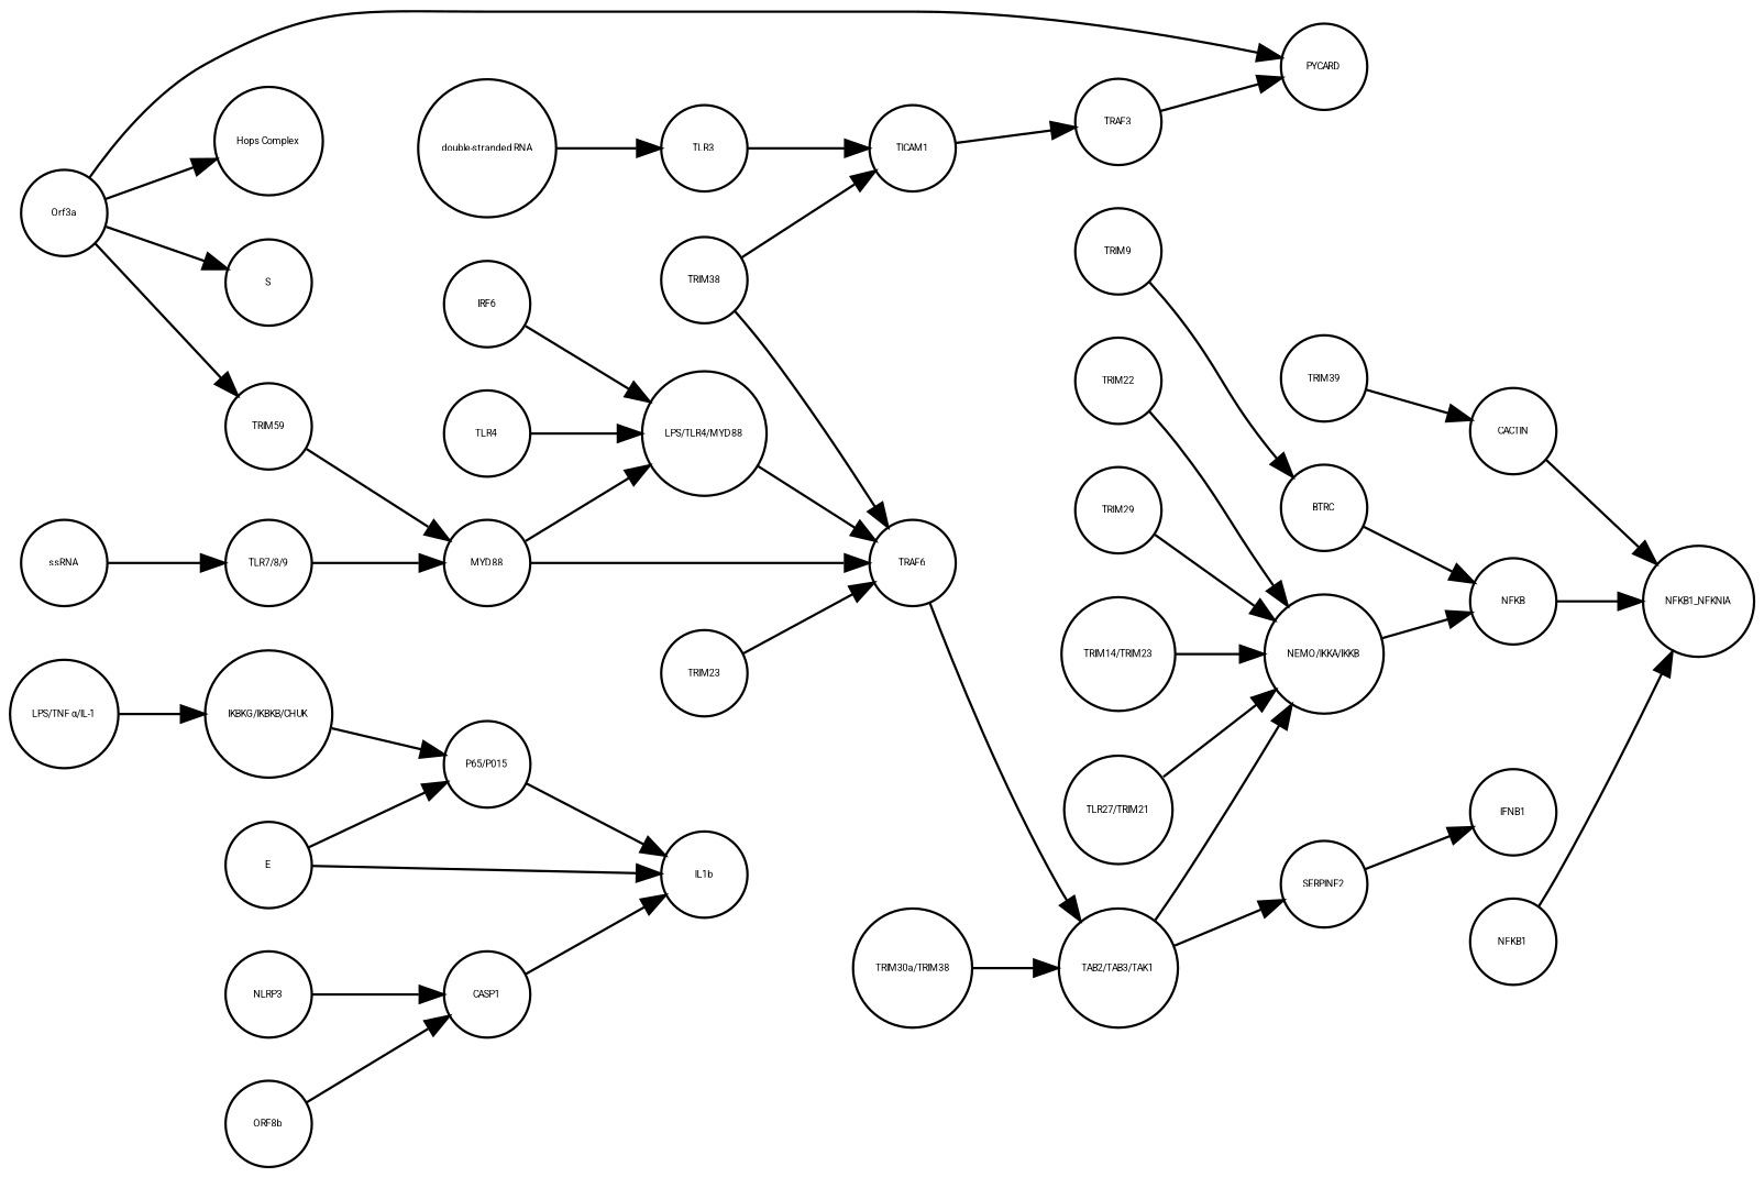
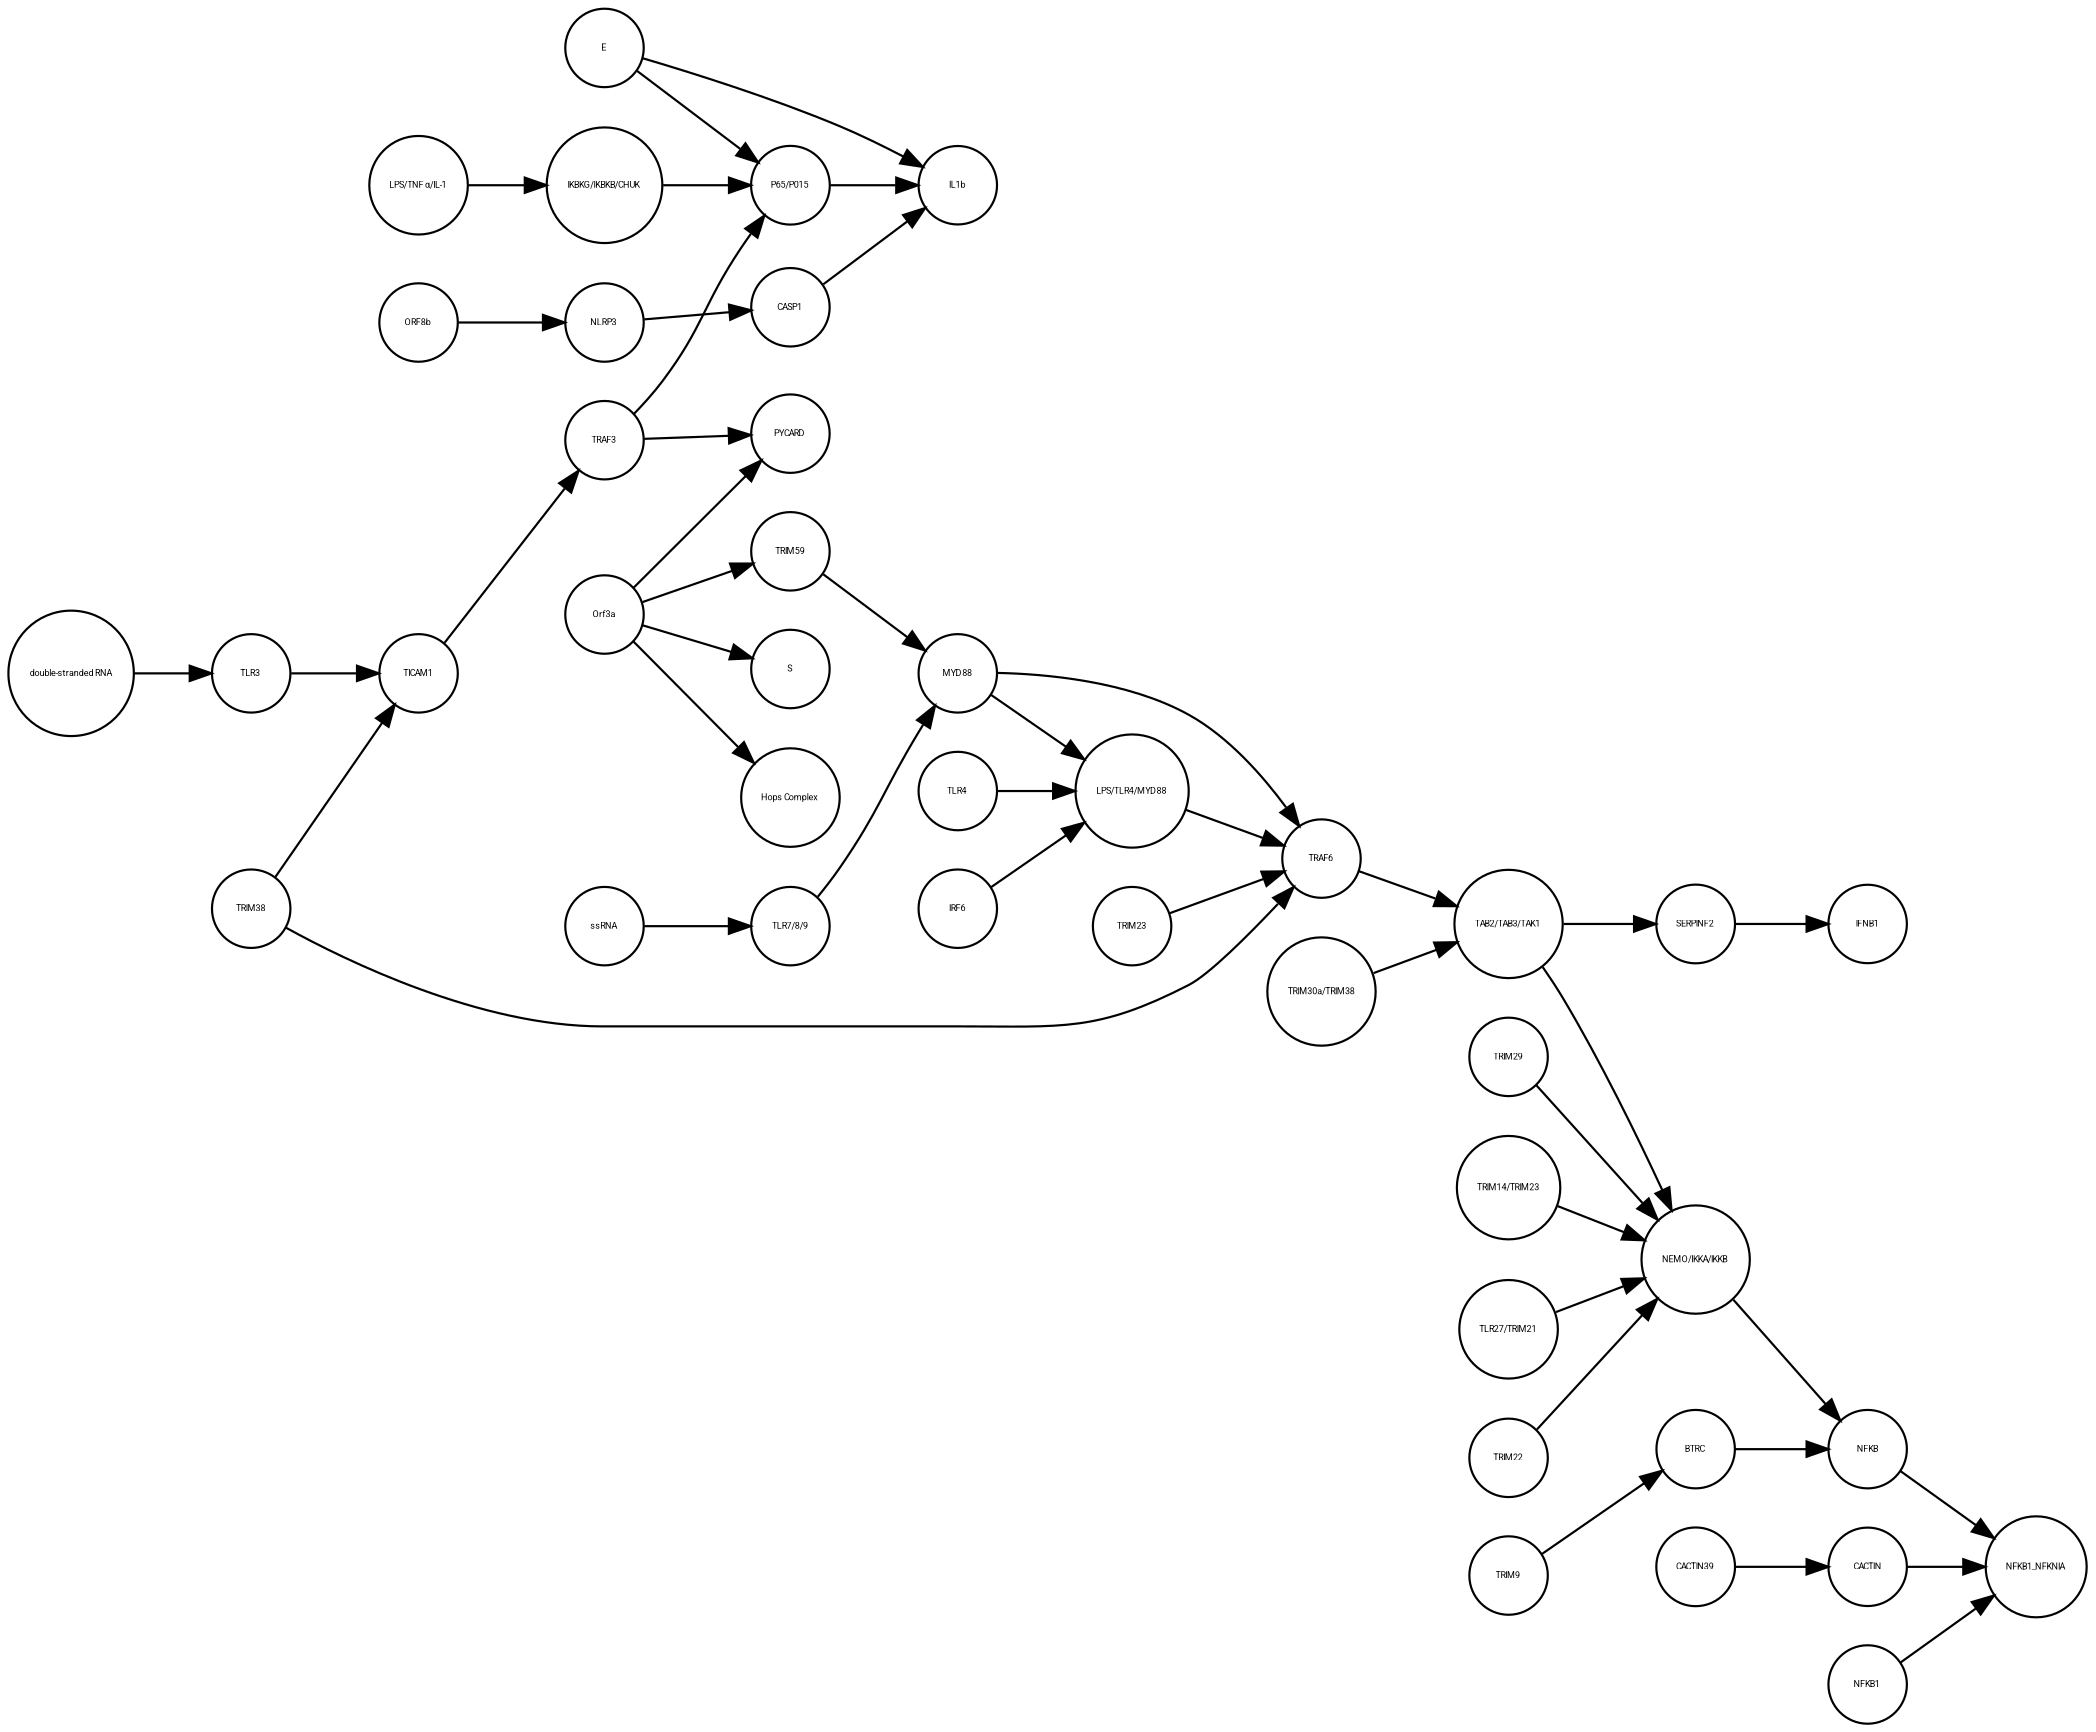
  strict digraph {
    fontname=Roboto
    rankdir=LR
    node [bipartite=0 cls=macromolecule fontname=Roboto fontsize=4 shape=circle]
    edge [fontname=Roboto interaction_type="necessary stimulation"]
    n1 [annotation="urn_miriam_hgnc_9955|urn_miriam_hgnc_7794" cls=complex label="P65/P015"]
    n2 [annotation=urn_miriam_hgnc_5992 label=IL1b]
    n3 [cls=complex label=NFKB1_NFKNIA]
    n4 [annotation=urn_miriam_hgnc_16379 label=TRIM22]
    n5 [annotation="urn_miriam_hgnc_5961|urn_miriam_hgnc_5960|urn_miriam_hgnc_1974" cls=complex label="NEMO/IKKA/IKKB"]
    n6 [annotation=urn_miriam_hgnc_7797 label=NFKB]
    n7 [annotation=urn_miriam_hgnc_7794 label=NFKB1]
    n8 [annotation=urn_miriam_uniprot_P0DTC2 label=S]
    n9 [annotation="urn_miriam_hgnc_15633|urn_miriam_hgnc_15632|urn_miriam_hgnc_15631" cls=complex label="TLR7/8/9"]
    n10 [annotation=urn_miriam_hgnc_7562 label=MYD88]
    n11 [annotation="urn_miriam_hgnc_6121|urn_miriam_hgnc_11850|urn_miriam_hgnc_7562" cls=complex label="LPS/TLR4/MYD88"]
    n12 [annotation=urn_miriam_hgnc_12036 label=TRAF6]
    n13 [annotation="urn_miriam_hgnc_5961|urn_miriam_hgnc_5960|urn_miriam_hgnc_1974" cls=complex label="IKBKG/IKBKB/CHUK"]
    n14 [cls="nucleic acid feature" label=ssRNA]
    n15 [annotation="urn_miriam_hgnc_17075|urn_miriam_hgnc_30681|urn_miriam_hgnc_6859" cls=complex label="TAB2/TAB3/TAK1"]
    n16 [annotation=urn_miriam_hgnc_9075 label=SERPINF2]
    n17 [annotation=urn_miriam_hgnc_5434 label=IFNB1]
    n18 [annotation=urn_miriam_hgnc_660 label=TRIM23]
    n19 [annotation=urn_miriam_hgnc_10059 label=TRIM38]
    n20 [annotation=urn_miriam_hgnc_18348 label=TICAM1]
    n21 [annotation=urn_miriam_hgnc_12033 label=TRAF3]
    n22 [cls="macromolecule multimer" label=PYCARD]
    n23 [annotation="urn_miriam_hgnc_10059|urn_miriam_uniprot_P15533" cls=complex label="TRIM30a/TRIM38"]
    n24 [annotation="urn_miriam_pubmed_22588174|urn_miriam_hgnc_30834" label=TRIM59]
    n25 [annotation=urn_miriam_hgnc_17274 label=TRIM29]
    n26 [annotation="urn_miriam_hgnc_16283|urn_miriam_hgnc_660" cls=complex label="TRIM14/TRIM23"]
    n27 [annotation=urn_miriam_hgnc_29938 label=CACTIN]
    n28 [cls="nucleic acid feature" label="double-stranded RNA"]
    n29 [annotation=urn_miriam_hgnc_11849 label=TLR3]
    n30 [label=TLR4]
    n31 [annotation="urn_miriam_hgnc_6121|urn_miriam_hgnc_11916|urn_miriam_hgnc_5991" cls=complex label="LPS/TNF α/IL-1"]
    n32 [annotation=urn_miriam_ncbiprotein_1796318600 label=E]
    n33 [annotation=urn_miriam_hgnc_16288 label=TRIM9]
    n34 [annotation=urn_miriam_hgnc_1144 label=BTRC]
    n35 [annotation="urn_miriam_uniprot_J9TC74|urn_miriam_hgnc_14583|urn_miriam_hgnc_20593|urn_miriam_hgnc_24048|urn_miriam_hgnc_5013|urn_miriam_hgnc_20266" cls=complex label="Hops Complex"]
    n36 [cls="macromolecule multimer" label=NLRP3]
    n37 [annotation=urn_miriam_hgnc_1499 label=CASP1]
    n38 [annotation="urn_miriam_hgnc_9975|urn_miriam_hgnc_11312" cls=complex label="TLR27/TRIM21"]
    n39 [annotation=urn_miriam_ncbiprotein_BCD58760 label=ORF8b]
    n40 [annotation=urn_miriam_uniprot_P0DTC3 label=Orf3a]
    n41 [label=IRF6]
-   n42 [annotation=urn_miriam_hgnc_10065 label=TRIM39]
+   n42 [annotation=urn_miriam_hgnc_10065 label=CACTIN39]
    n1 -> n2 [annotation=urn_miriam_pubmed_31034780 interaction_type=stimulation]
    n4 -> n5 [annotation="urn_miriam_pubmed_23758787|urn_miriam_pubmed_23408607|urn_miriam_pubmed_26358190|urn_miriam_pubmed_27695001|urn_miriam_pubmed_24379373|urn_miriam_pubmed_20724660" interaction_type=inhibition]
    n5 -> n6 [annotation=urn_miriam_pubmed_21135871 interaction_type=catalysis]
    n6 -> n3 [interaction_type=production]
    n7 -> n3 [interaction_type=production]
    n9 -> n10 [annotation=urn_miriam_pubmed_15361868]
    n10 -> n11 [interaction_type=production]
    n10 -> n12 [annotation="urn_miriam_pubmed_15361868|urn_miriam_pubmed_22539786|urn_miriam_pubmed_20724660"]
    n11 -> n12 [annotation=urn_miriam_pubmed_23758787 interaction_type=catalysis]
    n12 -> n15 [annotation="urn_miriam_pubmed_23758787|urn_miriam_pubmed_25172371|urn_miriam_pubmed_18345001"]
    n13 -> n1 [annotation="urn_miriam_pubmed_31034780|urn_miriam_pubmed_32172672" interaction_type=catalysis]
    n14 -> n9 [annotation=urn_miriam_pubmed_21782231]
    n15 -> n5 [annotation="urn_miriam_pubmed_23758787|urn_miriam_pubmed_23408607|urn_miriam_pubmed_26358190|urn_miriam_pubmed_27695001|urn_miriam_pubmed_24379373|urn_miriam_pubmed_20724660"]
    n15 -> n16 [annotation=urn_miriam_pubmed_17706453]
    n16 -> n17 [annotation=urn_miriam_pubmed_17706453 interaction_type=stimulation]
    n18 -> n12 [annotation="urn_miriam_pubmed_15361868|urn_miriam_pubmed_22539786|urn_miriam_pubmed_20724660"]
    n19 -> n12 [annotation="urn_miriam_pubmed_15361868|urn_miriam_pubmed_22539786|urn_miriam_pubmed_20724660" interaction_type=inhibition]
    n19 -> n20 [annotation="urn_miriam_pubmed_23758787|urn_miriam_pubmed_22539786" interaction_type=inhibition]
    n20 -> n21 [annotation=urn_miriam_pubmed_28829373]
+   n21 -> n1 [annotation="urn_miriam_pubmed_31034780|urn_miriam_pubmed_32172672" interaction_type=catalysis]
    n21 -> n22 [annotation=urn_miriam_pubmed_32172672 interaction_type=catalysis]
    n23 -> n15 [annotation="urn_miriam_pubmed_23758787|urn_miriam_pubmed_25172371|urn_miriam_pubmed_18345001" interaction_type=inhibition]
    n24 -> n10 [annotation=urn_miriam_pubmed_22588174 interaction_type=inhibition]
    n25 -> n5 [annotation="urn_miriam_pubmed_23758787|urn_miriam_pubmed_23408607|urn_miriam_pubmed_26358190|urn_miriam_pubmed_27695001|urn_miriam_pubmed_24379373|urn_miriam_pubmed_20724660" interaction_type=inhibition]
    n26 -> n5 [annotation="urn_miriam_pubmed_23758787|urn_miriam_pubmed_23408607|urn_miriam_pubmed_26358190|urn_miriam_pubmed_27695001|urn_miriam_pubmed_24379373|urn_miriam_pubmed_20724660"]
    n27 -> n3 [annotation=urn_miriam_pubmed_26999213 interaction_type=inhibition]
    n28 -> n29 [annotation=urn_miriam_pubmed_23758787]
    n29 -> n20 [annotation="urn_miriam_pubmed_23758787|urn_miriam_pubmed_22539786"]
    n30 -> n11 [interaction_type=production]
    n31 -> n13 [annotation="urn_miriam_pubmed_32172672|urn_miriam_taxonomy_2697049" interaction_type=catalysis]
    n32 -> n1 [annotation="urn_miriam_pubmed_32172672|urn_miriam_taxonomy_2697049"]
    n32 -> n2 [annotation=urn_miriam_pubmed_31034780 interaction_type=catalysis]
    n33 -> n34 [annotation=urn_miriam_pubmed_21135871 interaction_type=inhibition]
    n34 -> n6 [annotation=urn_miriam_pubmed_21135871 interaction_type=catalysis]
    n36 -> n37 [interaction_type=production]
    n37 -> n2 [annotation=urn_miriam_pubmed_31034780 interaction_type=catalysis]
    n38 -> n5 [annotation="urn_miriam_pubmed_23758787|urn_miriam_pubmed_23408607|urn_miriam_pubmed_26358190|urn_miriam_pubmed_27695001|urn_miriam_pubmed_24379373|urn_miriam_pubmed_20724660" interaction_type=inhibition]
-   n39 -> n37 [annotation=urn_miriam_pubmed_31231549]
+   n39 -> n36 [annotation=urn_miriam_pubmed_31231549]
    n40 -> n8 [annotation=urn_miriam_pubmed_32172672]
    n40 -> n22 [annotation=urn_miriam_pubmed_32172672]
    n40 -> n24 [annotation=urn_miriam_pubmed_28829373]
    n40 -> n35 [annotation="urn_miriam_pubmed_15316659|urn_miriam_pubmed_17715238|urn_miriam_pubmed_25375324|urn_miriam_pubmed_19590927"]
    n41 -> n11 [interaction_type=production]
    n42 -> n27 [annotation=urn_miriam_pubmed_26999213]
  }
